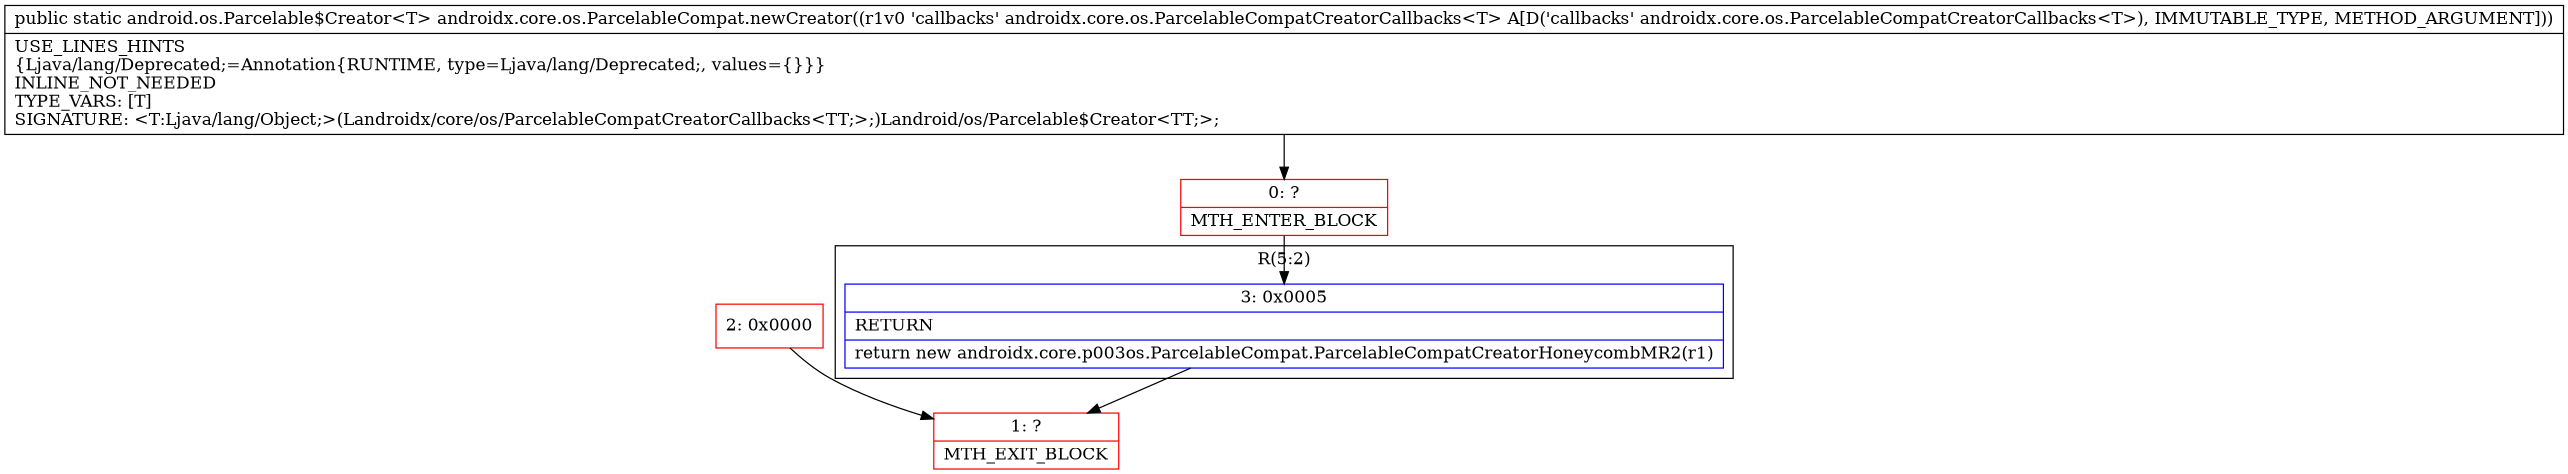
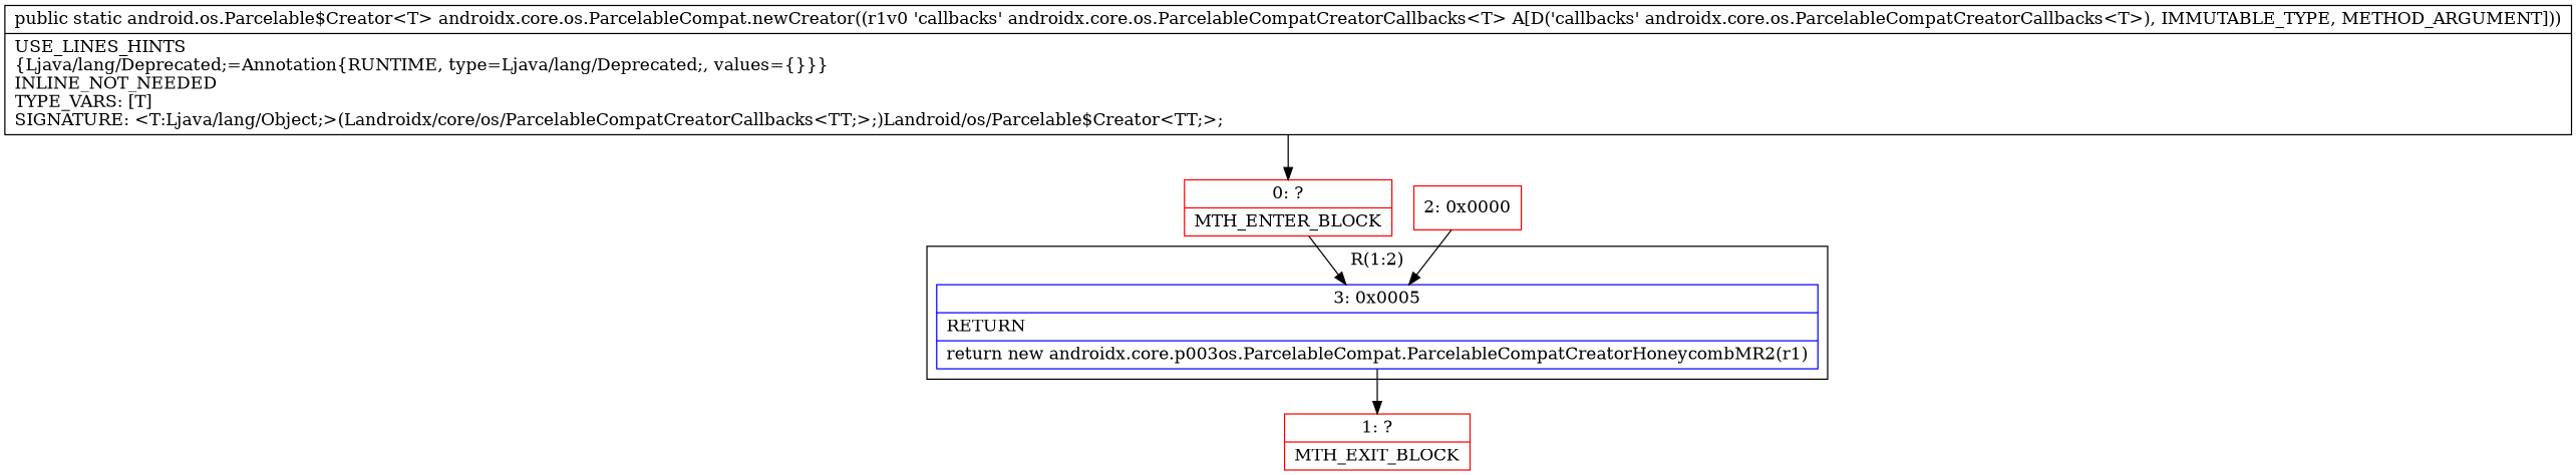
  digraph {
    node [color=red shape=record]
    n1 [color=blue label="{3\:\ 0x0005|RETURN\l|return new androidx.core.p003os.ParcelableCompat.ParcelableCompatCreatorHoneycombMR2(r1)\l}"]
    n2 [label="{1\:\ ?|MTH_EXIT_BLOCK\l}"]
    n3 [label="{0\:\ ?|MTH_ENTER_BLOCK\l}"]
    n4 [label="{2\:\ 0x0000}"]
    n5 [label="{public static android.os.Parcelable$Creator\<T\> androidx.core.os.ParcelableCompat.newCreator((r1v0 'callbacks' androidx.core.os.ParcelableCompatCreatorCallbacks\<T\> A[D('callbacks' androidx.core.os.ParcelableCompatCreatorCallbacks\<T\>), IMMUTABLE_TYPE, METHOD_ARGUMENT]))  | USE_LINES_HINTS\l\{Ljava\/lang\/Deprecated;=Annotation\{RUNTIME, type=Ljava\/lang\/Deprecated;, values=\{\}\}\}\lINLINE_NOT_NEEDED\lTYPE_VARS: [T]\lSIGNATURE: \<T:Ljava\/lang\/Object;\>(Landroidx\/core\/os\/ParcelableCompatCreatorCallbacks\<TT;\>;)Landroid\/os\/Parcelable$Creator\<TT;\>;\l}" color=""]
    subgraph cluster_1 {
-     label="R(5:2)"
+     label="R(1:2)"
      n1
    }
    n1 -> n2
    n3 -> n1
-   n4 -> n2
+   n4 -> n1
    n5 -> n3
  }
